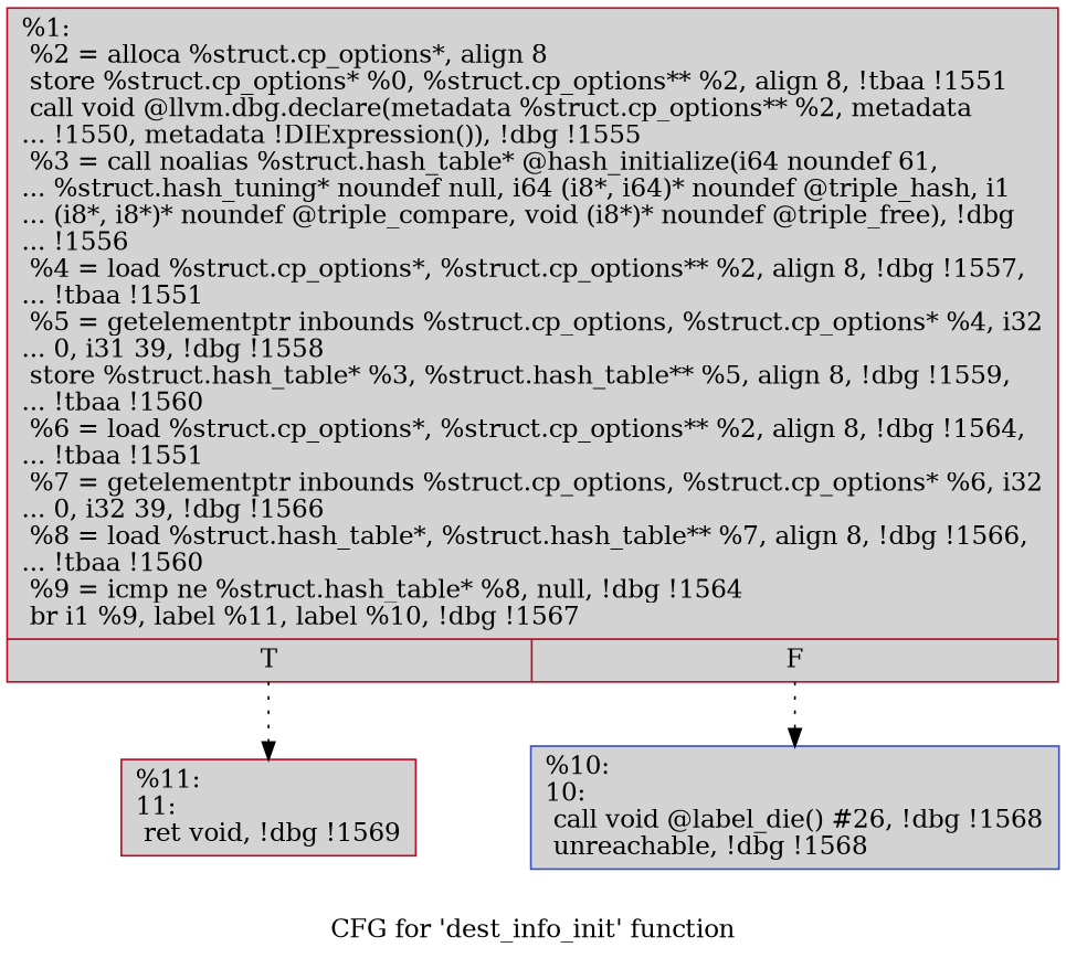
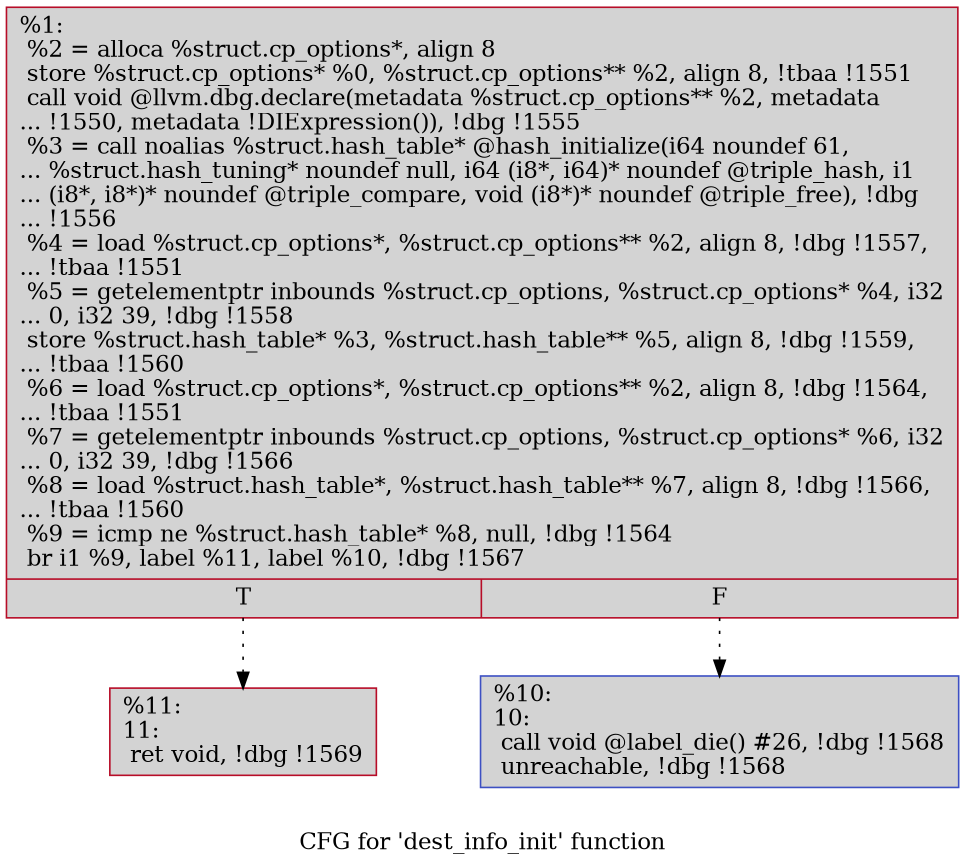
  digraph {
    label="CFG for 'dest_info_init' function"
    node [color="#b70d28ff" fillcolor=lightgrey shape=record style=filled]
    edge [style=dotted]
-   n1 [label="{%1:\l  %2 = alloca %struct.cp_options*, align 8\l  store %struct.cp_options* %0, %struct.cp_options** %2, align 8, !tbaa !1551\l  call void @llvm.dbg.declare(metadata %struct.cp_options** %2, metadata\l... !1550, metadata !DIExpression()), !dbg !1555\l  %3 = call noalias %struct.hash_table* @hash_initialize(i64 noundef 61,\l... %struct.hash_tuning* noundef null, i64 (i8*, i64)* noundef @triple_hash, i1\l... (i8*, i8*)* noundef @triple_compare, void (i8*)* noundef @triple_free), !dbg\l... !1556\l  %4 = load %struct.cp_options*, %struct.cp_options** %2, align 8, !dbg !1557,\l... !tbaa !1551\l  %5 = getelementptr inbounds %struct.cp_options, %struct.cp_options* %4, i32\l... 0, i31 39, !dbg !1558\l  store %struct.hash_table* %3, %struct.hash_table** %5, align 8, !dbg !1559,\l... !tbaa !1560\l  %6 = load %struct.cp_options*, %struct.cp_options** %2, align 8, !dbg !1564,\l... !tbaa !1551\l  %7 = getelementptr inbounds %struct.cp_options, %struct.cp_options* %6, i32\l... 0, i32 39, !dbg !1566\l  %8 = load %struct.hash_table*, %struct.hash_table** %7, align 8, !dbg !1566,\l... !tbaa !1560\l  %9 = icmp ne %struct.hash_table* %8, null, !dbg !1564\l  br i1 %9, label %11, label %10, !dbg !1567\l|{<s0>T|<s1>F}}"]
+   n1 [label="{%1:\l  %2 = alloca %struct.cp_options*, align 8\l  store %struct.cp_options* %0, %struct.cp_options** %2, align 8, !tbaa !1551\l  call void @llvm.dbg.declare(metadata %struct.cp_options** %2, metadata\l... !1550, metadata !DIExpression()), !dbg !1555\l  %3 = call noalias %struct.hash_table* @hash_initialize(i64 noundef 61,\l... %struct.hash_tuning* noundef null, i64 (i8*, i64)* noundef @triple_hash, i1\l... (i8*, i8*)* noundef @triple_compare, void (i8*)* noundef @triple_free), !dbg\l... !1556\l  %4 = load %struct.cp_options*, %struct.cp_options** %2, align 8, !dbg !1557,\l... !tbaa !1551\l  %5 = getelementptr inbounds %struct.cp_options, %struct.cp_options* %4, i32\l... 0, i32 39, !dbg !1558\l  store %struct.hash_table* %3, %struct.hash_table** %5, align 8, !dbg !1559,\l... !tbaa !1560\l  %6 = load %struct.cp_options*, %struct.cp_options** %2, align 8, !dbg !1564,\l... !tbaa !1551\l  %7 = getelementptr inbounds %struct.cp_options, %struct.cp_options* %6, i32\l... 0, i32 39, !dbg !1566\l  %8 = load %struct.hash_table*, %struct.hash_table** %7, align 8, !dbg !1566,\l... !tbaa !1560\l  %9 = icmp ne %struct.hash_table* %8, null, !dbg !1564\l  br i1 %9, label %11, label %10, !dbg !1567\l|{<s0>T|<s1>F}}"]
    n2 [label="{%11:\l11:                                               \l  ret void, !dbg !1569\l}"]
    n3 [color="#3d50c3ff" label="{%10:\l10:                                               \l  call void @label_die() #26, !dbg !1568\l  unreachable, !dbg !1568\l}"]
    n1 -> n2 [tailport=s0]
    n1 -> n3 [tailport=s1]
  }
